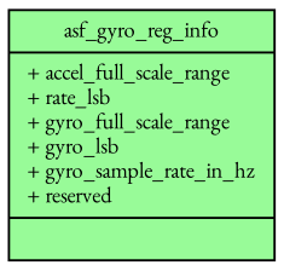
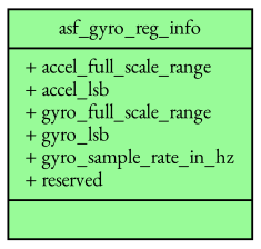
  digraph {
    fontname="EB Garamond"
-   n1 [color=black fillcolor=palegreen fontcolor=black fontname="EB Garamond" fontsize=10 height=0.2 label="{asf_gyro_reg_info\n|+ accel_full_scale_range\l+ rate_lsb\l+ gyro_full_scale_range\l+ gyro_lsb\l+ gyro_sample_rate_in_hz\l+ reserved\l|}" shape=record style=filled width=0.4]
+   n1 [color=black fillcolor=palegreen fontcolor=black fontname="EB Garamond" fontsize=10 height=0.2 label="{asf_gyro_reg_info\n|+ accel_full_scale_range\l+ accel_lsb\l+ gyro_full_scale_range\l+ gyro_lsb\l+ gyro_sample_rate_in_hz\l+ reserved\l|}" shape=record style=filled width=0.4]
  }
